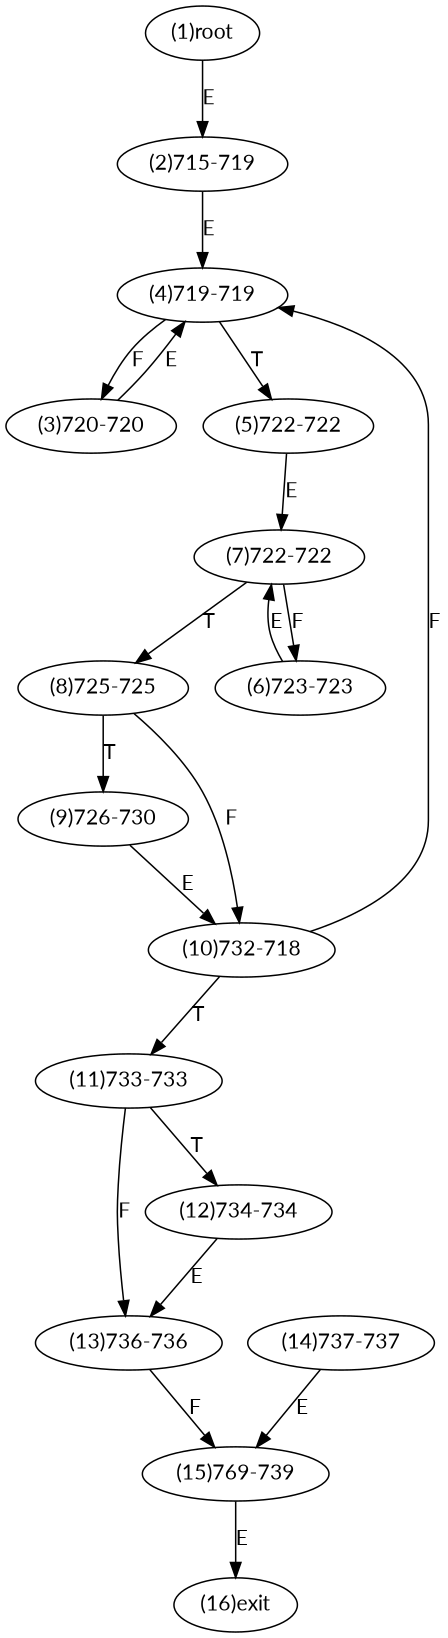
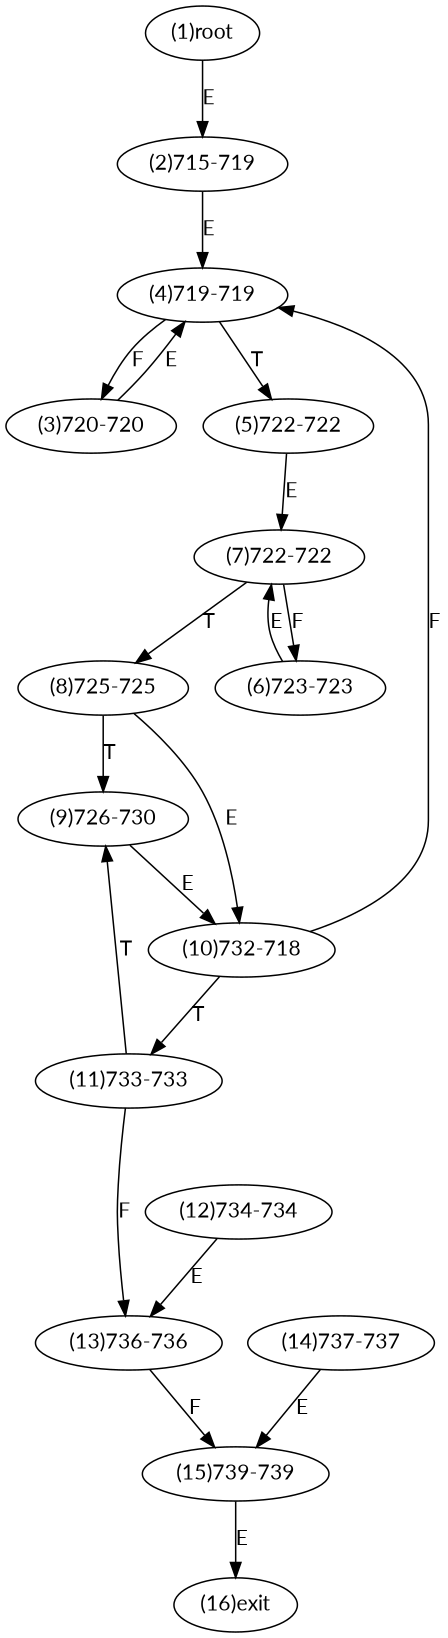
  digraph {
    fontname=Lato
    node [fontname=Lato]
    edge [fontname=Lato]
    n1 [label="(1)root"]
    n2 [label="(2)715-719"]
    n3 [label="(4)719-719"]
    n4 [label="(3)720-720"]
    n5 [label="(5)722-722"]
    n6 [label="(7)722-722"]
    n7 [label="(6)723-723"]
    n8 [label="(8)725-725"]
    n9 [label="(9)726-730"]
    n10 [label="(10)732-718"]
    n11 [label="(11)733-733"]
    n12 [label="(12)734-734"]
    n13 [label="(13)736-736"]
-   n14 [label="(15)769-739"]
+   n14 [label="(15)739-739"]
    n15 [label="(14)737-737"]
    n16 [label="(16)exit"]
    n1 -> n2 [label=E]
    n2 -> n3 [label=E]
    n3 -> n4 [label=F]
    n3 -> n5 [label=T]
    n4 -> n3 [label=E]
    n5 -> n6 [label=E]
    n6 -> n7 [label=F]
    n6 -> n8 [label=T]
    n7 -> n6 [label=E]
    n8 -> n9 [label=T]
-   n8 -> n10 [label=F]
+   n8 -> n10 [label=E]
    n9 -> n10 [label=E]
    n10 -> n3 [label=F]
    n10 -> n11 [label=T]
-   n11 -> n12 [label=T]
+   n11 -> n9 [label=T]
    n11 -> n13 [label=F]
    n12 -> n13 [label=E]
    n13 -> n14 [label=F]
    n14 -> n16 [label=E]
    n15 -> n14 [label=E]
  }
